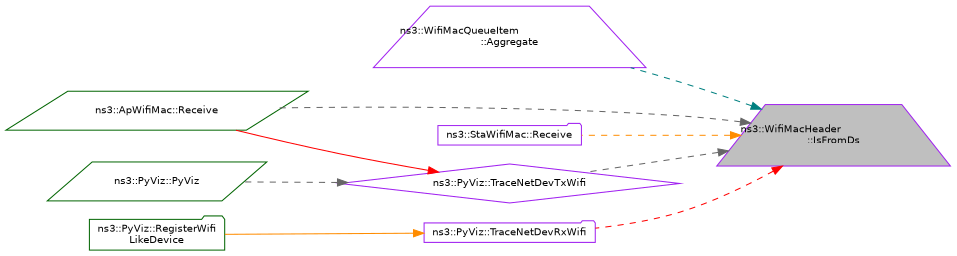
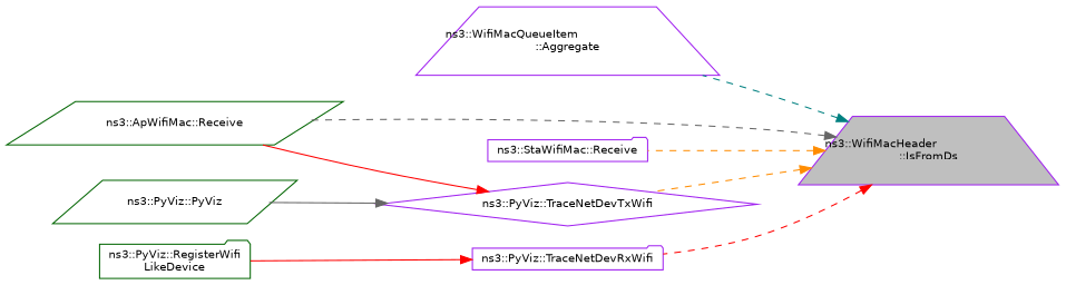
  digraph {
    rankdir=RL
    node [color=purple fillcolor=white fontname=Helvetica fontsize=10 shape=folder style=filled]
    edge [color=gray40 dir=back fontname=Helvetica fontsize=10 labelfontname=Helvetica labelfontsize=10 style=dashed]
    n1 [fillcolor=grey75 fontcolor=black height=0.2 label="ns3::WifiMacHeader\l::IsFromDs" shape=trapezium width=0.4]
    n2 [height=0.2 label="ns3::WifiMacQueueItem\l::Aggregate" shape=trapezium width=0.4]
    n3 [color=darkgreen height=0.2 label="ns3::ApWifiMac::Receive" shape=parallelogram width=0.4]
    n4 [height=0.2 label="ns3::StaWifiMac::Receive" width=0.4]
    n5 [height=0.2 label="ns3::PyViz::TraceNetDevRxWifi" width=0.4]
    n6 [height=0.2 label="ns3::PyViz::TraceNetDevTxWifi" shape=diamond width=0.4]
    n7 [color=darkgreen height=0.2 label="ns3::PyViz::RegisterWifi\lLikeDevice" width=0.4]
    n8 [color=darkgreen height=0.2 label="ns3::PyViz::PyViz" shape=parallelogram width=0.4]
    n1 -> n2 [color=teal]
    n1 -> n3
    n1 -> n4 [color=darkorange]
    n1 -> n5 [color=red]
-   n1 -> n6
-   n5 -> n7 [color=darkorange style=solid]
+   n1 -> n6 [color=darkorange]
+   n5 -> n7 [color=red style=solid]
    n6 -> n3 [color=red style=solid]
-   n6 -> n8
+   n6 -> n8 [style=solid]
  }
